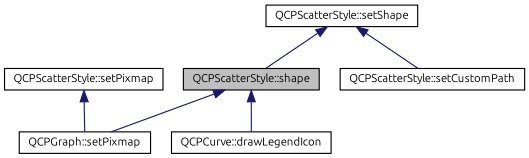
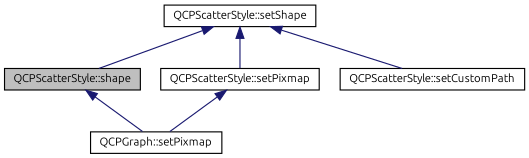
  digraph {
    fontname=Ubuntu
    rankdir=TB
    node [color=black fillcolor=white fontname=Ubuntu fontsize=10 shape=record style=filled]
    edge [color=midnightblue dir=back fontname=Ubuntu fontsize=10 labelfontname=Helvetica labelfontsize=10 style=solid]
    n1 [fillcolor=grey75 fontcolor=black height=0.2 label="QCPScatterStyle::shape" width=0.4]
    n2 [height=0.2 label="QCPGraph::setPixmap" width=0.4]
-   n3 [height=0.2 label="QCPCurve::drawLegendIcon" width=0.4]
    n4 [height=0.2 label="QCPScatterStyle::setShape" width=0.4]
    n5 [height=0.2 label="QCPScatterStyle::setPixmap" width=0.4]
    n6 [height=0.2 label="QCPScatterStyle::setCustomPath" width=0.4]
    n1 -> n2
-   n1 -> n3
    n4 -> n1
+   n4 -> n5
    n4 -> n6
    n5 -> n2
  }
